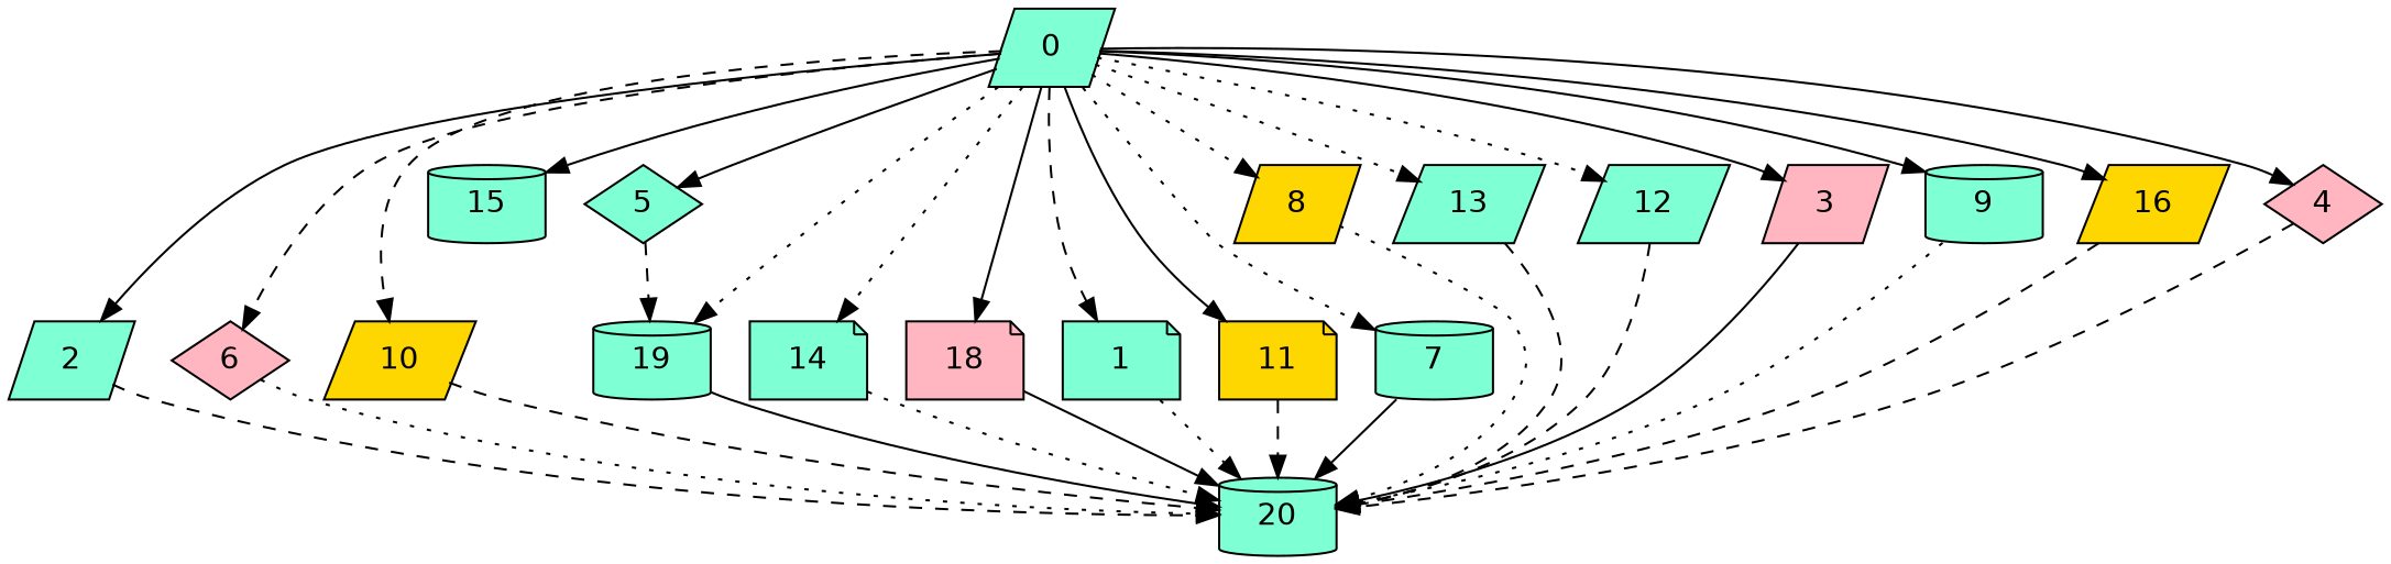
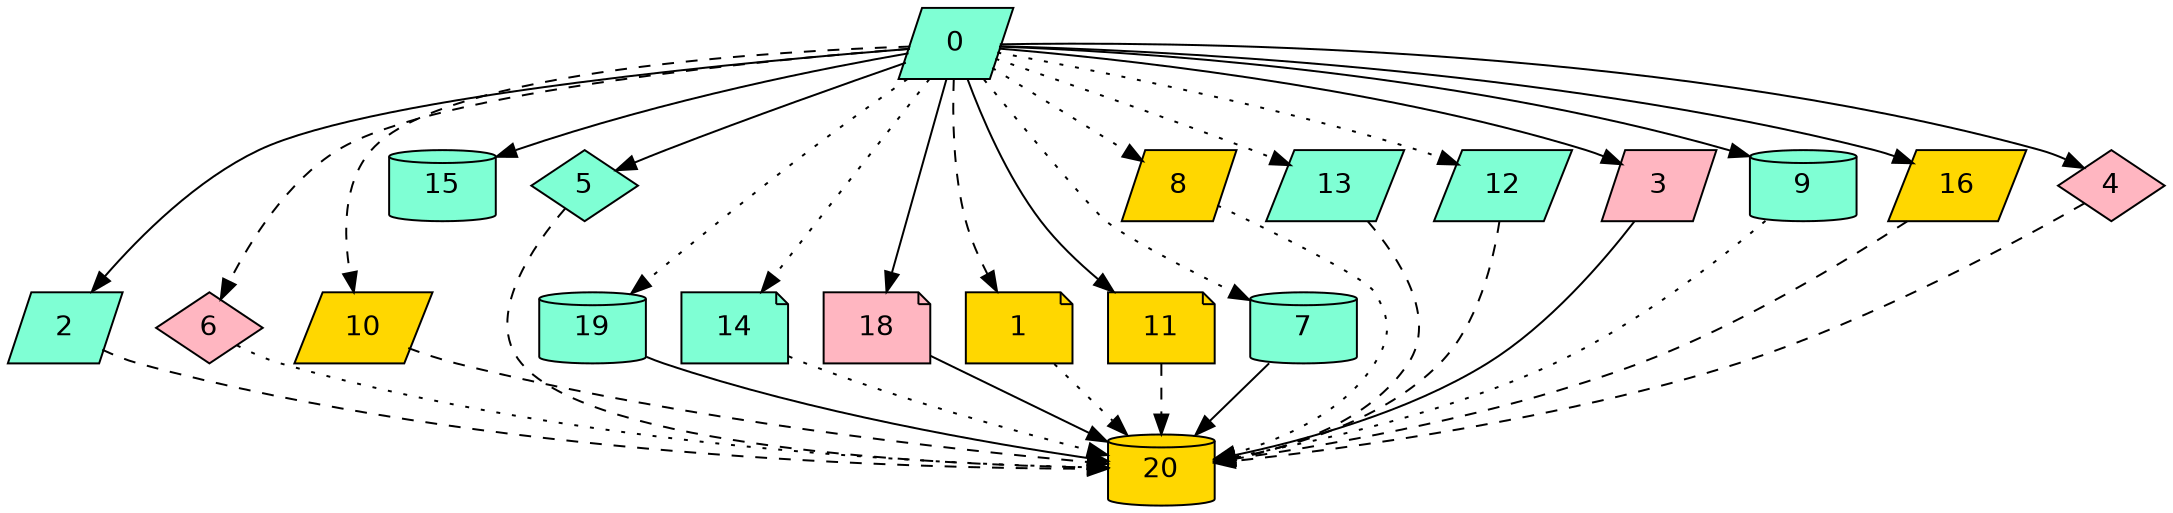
  digraph {
    fontname="DejaVu Sans"
    node [Weight=9 fillcolor=aquamarine fontname="DejaVu Sans" shape=parallelogram style=filled]
    edge [Weight=37 fontname="DejaVu Sans" style=solid]
    0 [Weight=7]
    2
    6 [fillcolor=lightpink shape=diamond]
    10 [Weight=7 fillcolor=gold]
    15 [shape=cylinder]
    5 [Weight=2 shape=diamond]
    14 [Weight=8 shape=note]
    18 [Weight=5 fillcolor=lightpink shape=note]
-   1 [Weight=4 shape=note]
+   1 [Weight=4 fillcolor=gold shape=note]
    11 [Weight=2 fillcolor=gold shape=note]
    19 [Weight=6 shape=cylinder]
    7 [Weight=10 shape=cylinder]
    8 [fillcolor=gold]
    13 [Weight=2]
    12 [Weight=7]
    3 [Weight=6 fillcolor=lightpink]
    9 [Weight=2 shape=cylinder]
    16 [fillcolor=gold]
    4 [Weight=5 fillcolor=lightpink shape=diamond]
-   20 [Weight=8 shape=cylinder]
+   20 [Weight=8 fillcolor=gold shape=cylinder]
    0 -> 2 [Weight=43]
    0 -> 6 [Weight=62 style=dashed]
    0 -> 10 [style=dashed]
    0 -> 15 [Weight=25]
    0 -> 5
    0 -> 14 [Weight=43 style=dotted]
    0 -> 18
    0 -> 1 [Weight=12 style=dashed]
    0 -> 11 [Weight=56]
    0 -> 19 [style=dotted]
    0 -> 7 [Weight=62 style=dotted]
    0 -> 8 [style=dotted]
    0 -> 13 [Weight=19 style=dotted]
    0 -> 12 [Weight=49 style=dotted]
    0 -> 3 [Weight=49]
    0 -> 9 [Weight=19]
    0 -> 16
    0 -> 4 [Weight=12]
    2 -> 20 [Weight=62 style=dashed]
    6 -> 20 [Weight=62 style=dotted]
    10 -> 20 [Weight=43 style=dashed]
-   5 -> 19 [Weight=43 style=dashed]
+   5 -> 20 [Weight=43 style=dashed]
    14 -> 20 [style=dotted]
    18 -> 20
    1 -> 20 [style=dotted]
    11 -> 20 [style=dashed]
    19 -> 20 [Weight=31]
    7 -> 20 [Weight=19]
    8 -> 20 [Weight=19 style=dotted]
    13 -> 20 [Weight=25 style=dashed]
    12 -> 20 [Weight=19 style=dashed]
    3 -> 20 [Weight=19]
    9 -> 20 [Weight=19 style=dotted]
    16 -> 20 [Weight=12 style=dashed]
    4 -> 20 [Weight=12 style=dashed]
  }
